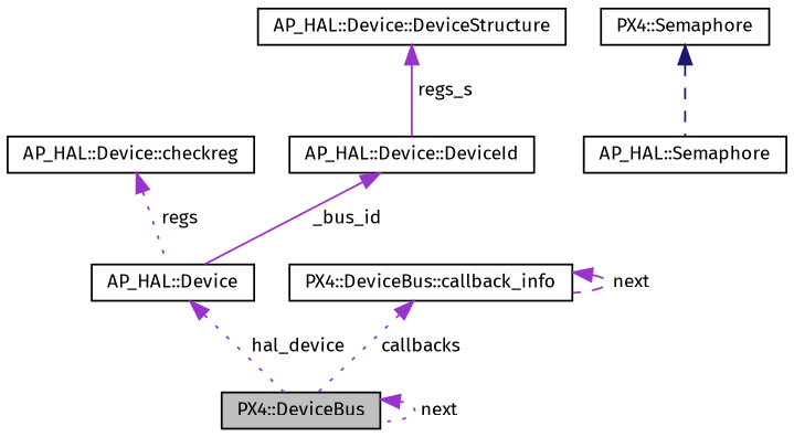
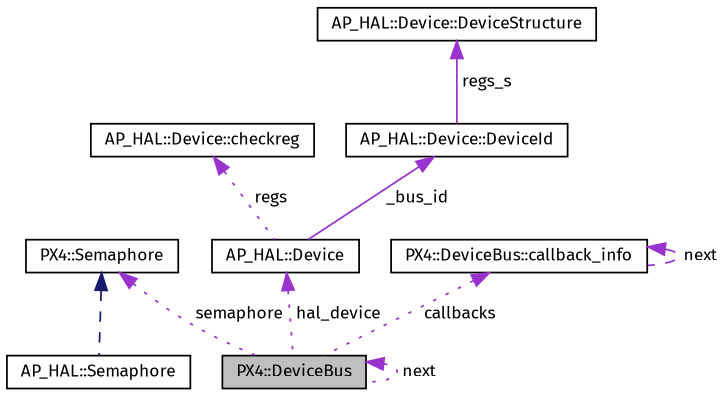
  digraph {
    fontname="Fira Sans"
    node [color=black fillcolor=white fontname="Fira Sans" fontsize=10 shape=record style=filled]
    edge [color=darkorchid3 dir=back fontname="Fira Sans" fontsize=10 labelfontname=Helvetica labelfontsize=10 style=dotted]
    n1 [fillcolor=grey75 fontcolor=black height=0.2 label="PX4::DeviceBus" width=0.4]
    n2 [height=0.2 label="PX4::Semaphore" width=0.4]
    n3 [height=0.2 label="AP_HAL::Semaphore" width=0.4]
    n4 [height=0.2 label="AP_HAL::Device" width=0.4]
    n5 [height=0.2 label="AP_HAL::Device::checkreg" width=0.4]
    n6 [height=0.2 label="AP_HAL::Device::DeviceId" width=0.4]
    n7 [height=0.2 label="AP_HAL::Device::DeviceStructure" width=0.4]
    n8 [height=0.2 label="PX4::DeviceBus::callback_info" width=0.4]
    n1 -> n1 [label=" next"]
+   n2 -> n1 [label=" semaphore"]
    n2 -> n3 [color=midnightblue style=dashed]
    n4 -> n1 [label=" hal_device"]
    n5 -> n4 [label=" regs"]
    n6 -> n4 [label=" _bus_id" style=solid]
    n7 -> n6 [label=" regs_s" style=solid]
    n8 -> n1 [label=" callbacks"]
    n8 -> n8 [label=" next" style=dashed]
  }
